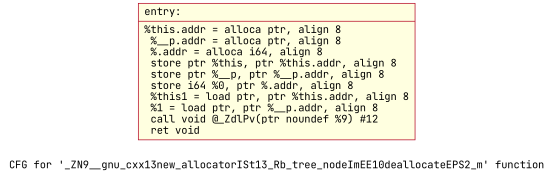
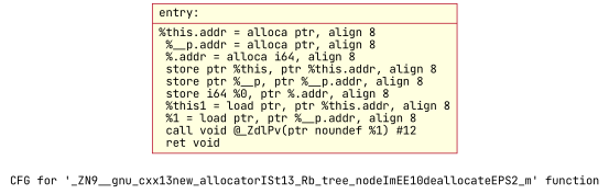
  digraph {
    label="CFG for '_ZN9__gnu_cxx13new_allocatorISt13_Rb_tree_nodeImEE10deallocateEPS2_m' function"
    fontname="JetBrains Mono"
-   n1 [color="#b70d28ff" fillcolor=lightyellow fontname="JetBrains Mono" label="{entry:\l|  %this.addr = alloca ptr, align 8\l  %__p.addr = alloca ptr, align 8\l  %.addr = alloca i64, align 8\l  store ptr %this, ptr %this.addr, align 8\l  store ptr %__p, ptr %__p.addr, align 8\l  store i64 %0, ptr %.addr, align 8\l  %this1 = load ptr, ptr %this.addr, align 8\l  %1 = load ptr, ptr %__p.addr, align 8\l  call void @_ZdlPv(ptr noundef %9) #12\l  ret void\l}" shape=record style=filled]
+   n1 [color="#b70d28ff" fillcolor=lightyellow fontname="JetBrains Mono" label="{entry:\l|  %this.addr = alloca ptr, align 8\l  %__p.addr = alloca ptr, align 8\l  %.addr = alloca i64, align 8\l  store ptr %this, ptr %this.addr, align 8\l  store ptr %__p, ptr %__p.addr, align 8\l  store i64 %0, ptr %.addr, align 8\l  %this1 = load ptr, ptr %this.addr, align 8\l  %1 = load ptr, ptr %__p.addr, align 8\l  call void @_ZdlPv(ptr noundef %1) #12\l  ret void\l}" shape=record style=filled]
  }
